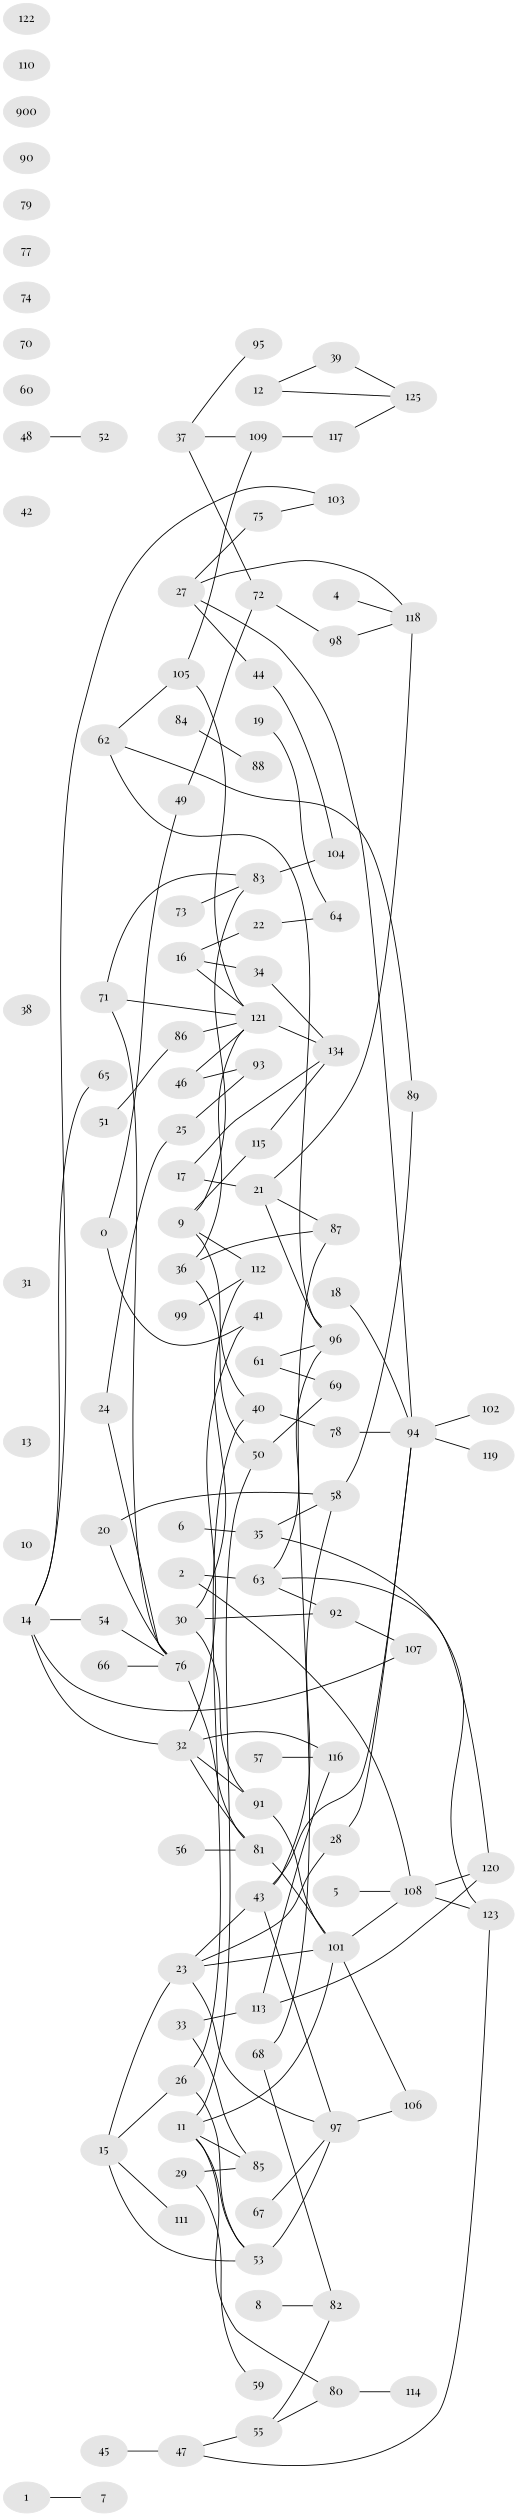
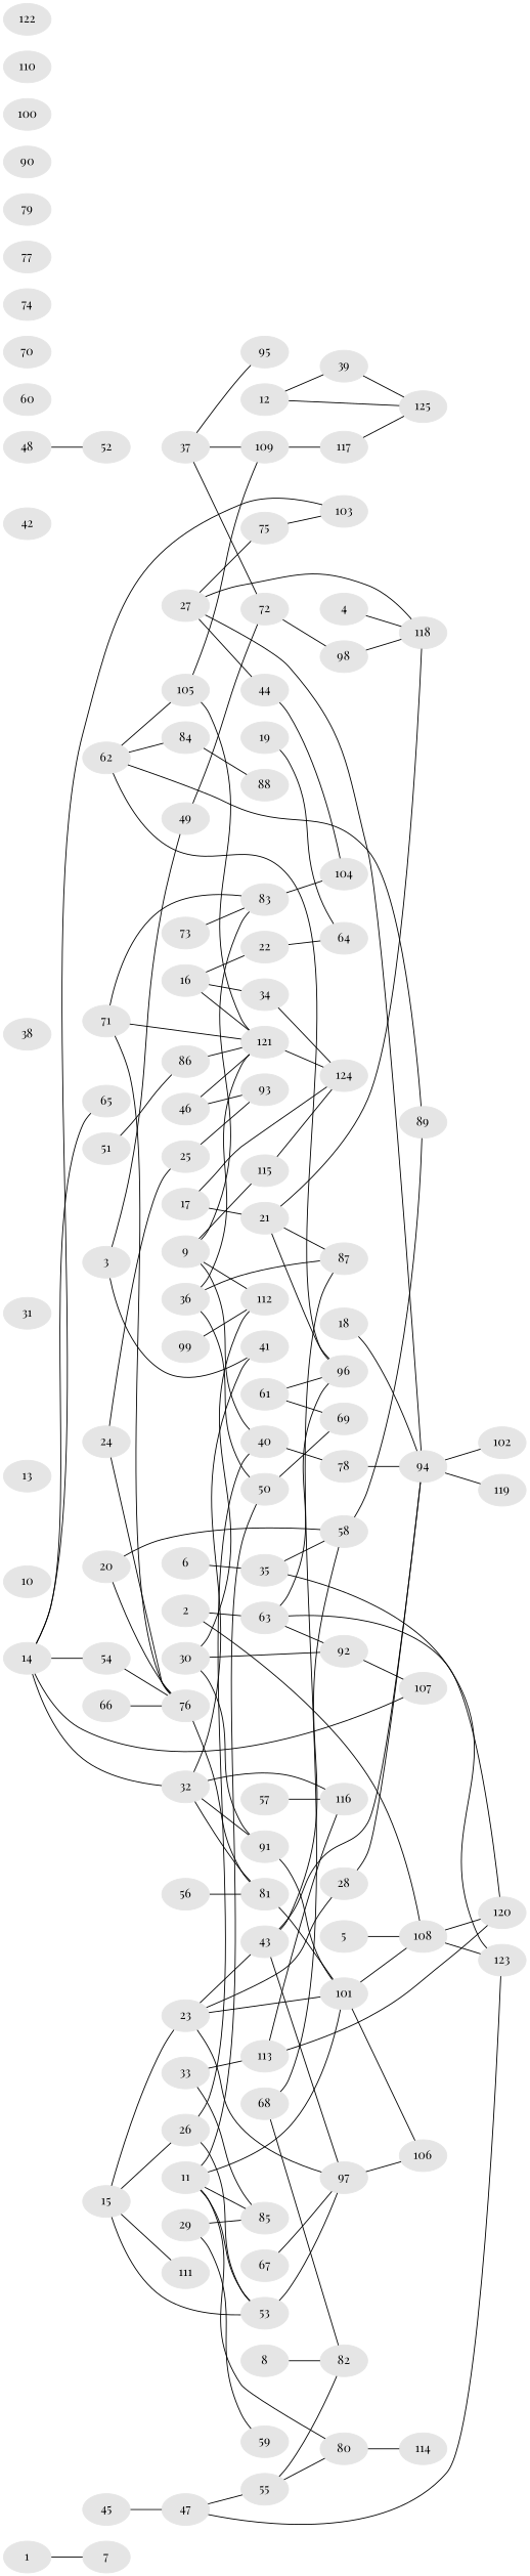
  graph {
    fontname="Playfair Display"
    rankdir=LR
    node [color=gray90 fontname="Playfair Display" style=filled]
    edge [fontname="Playfair Display"]
    1
    7
    2
    63
    108
    96
    92
    120
    123
-   3 [label=0]
+   3
    41
    49
    72
    4
    118
    5
    6
    35
    58
    8
    82
    9
    40
    83
    112
    115
    78
    104
-   124 [label=134]
+   124
    10
    11
    50
    53
    80
    85
    101
    69
    97
    114
    106
    12
    125
    39
    109
    117
    13
    14
    32
    54
    65
    103
    107
    91
    81
    116
    76
    15
    23
    26
    111
    28
    43
    16
    22
    34
    121
    64
    17
    21
    87
    18
    94
    102
    119
    19
    20
    89
    24
    25
    93
    27
    44
    75
    29
    59
    30
    31
    33
    113
    36
    37
    95
    98
    38
    42
    45
    47
    55
    46
    48
    52
    51
    86
    56
    57
    60
    61
    62
    84
    105
    88
    66
    67
    68
    70
    71
    73
    74
    77
    79
    90
    99
-   100 [label=900]
+   100
    110
    122
    1 -- 7
    2 -- 63
    2 -- 108
    63 -- 96
    63 -- 92
    63 -- 120
    108 -- 120
    108 -- 123
    92 -- 107
    3 -- 41
    3 -- 49
    49 -- 72
    72 -- 98
    4 -- 118
    5 -- 108
    6 -- 35
    35 -- 123
    35 -- 58
    58 -- 89
    8 -- 82
    9 -- 40
    9 -- 83
    9 -- 112
    9 -- 115
    40 -- 78
    83 -- 104
    115 -- 124
    78 -- 94
    11 -- 50
    11 -- 53
    11 -- 80
    11 -- 85
    11 -- 101
    50 -- 69
    53 -- 97
    80 -- 114
    101 -- 108
    101 -- 106
    97 -- 106
    12 -- 125
    12 -- 39
    39 -- 125
    109 -- 117
    117 -- 125
    14 -- 32
    14 -- 54
    14 -- 65
    14 -- 103
    14 -- 107
    32 -- 41
    32 -- 91
    32 -- 81
    32 -- 116
    54 -- 76
    91 -- 101
    81 -- 101
    76 -- 81
    15 -- 53
    15 -- 23
    15 -- 26
    15 -- 111
    23 -- 101
    23 -- 97
    23 -- 28
    23 -- 43
    26 -- 40
    26 -- 53
    28 -- 94
    43 -- 58
    43 -- 97
    43 -- 94
    16 -- 22
    16 -- 34
    16 -- 121
    22 -- 64
    34 -- 124
    121 -- 124
    17 -- 124
    17 -- 21
    21 -- 96
    21 -- 118
    21 -- 87
    18 -- 94
    94 -- 102
    94 -- 119
    19 -- 64
    20 -- 58
    20 -- 76
    24 -- 76
    24 -- 25
    25 -- 93
    27 -- 118
    27 -- 94
    27 -- 44
    27 -- 75
    44 -- 104
    75 -- 103
    29 -- 85
    29 -- 59
    30 -- 92
    30 -- 112
    30 -- 91
    33 -- 85
    33 -- 113
    113 -- 120
    113 -- 116
    36 -- 50
    36 -- 121
    36 -- 87
    37 -- 72
    37 -- 109
    37 -- 95
    98 -- 118
    45 -- 47
    47 -- 123
    47 -- 55
    55 -- 82
    55 -- 80
    46 -- 121
    46 -- 93
    48 -- 52
    51 -- 86
    86 -- 121
    56 -- 81
    57 -- 116
    61 -- 96
    61 -- 69
    62 -- 96
    62 -- 89
+   62 -- 84
    62 -- 105
    84 -- 88
    105 -- 109
    105 -- 121
    66 -- 76
    67 -- 97
    68 -- 82
    68 -- 87
    71 -- 83
    71 -- 76
    71 -- 121
    73 -- 83
    99 -- 112
  }
